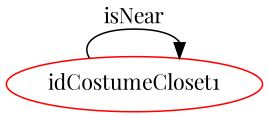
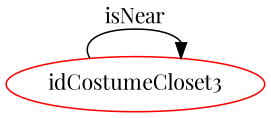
  digraph {
    rankdir=LR
    fontname="Playfair Display"
-   idCostumeCloset1 [node_type=entity_node root=root color=red fontname="Playfair Display"]
+   idCostumeCloset1 [node_type=entity_node root=root color=red fontname="Playfair Display" label=idCostumeCloset3]
    idCostumeCloset1 -> idCostumeCloset1 [edge_type=relationship label=isNear fontname="Playfair Display"]
  }
